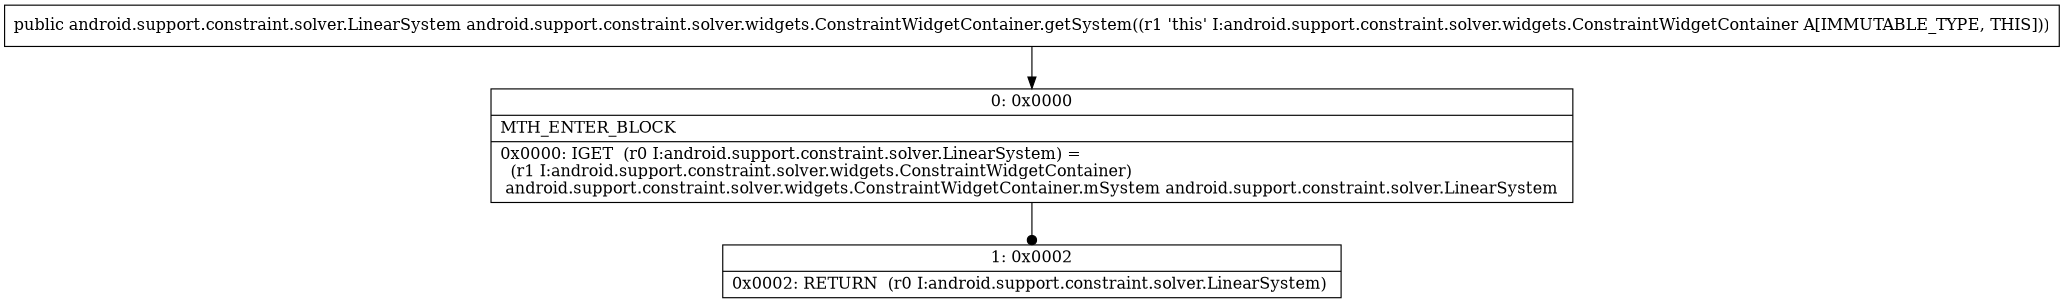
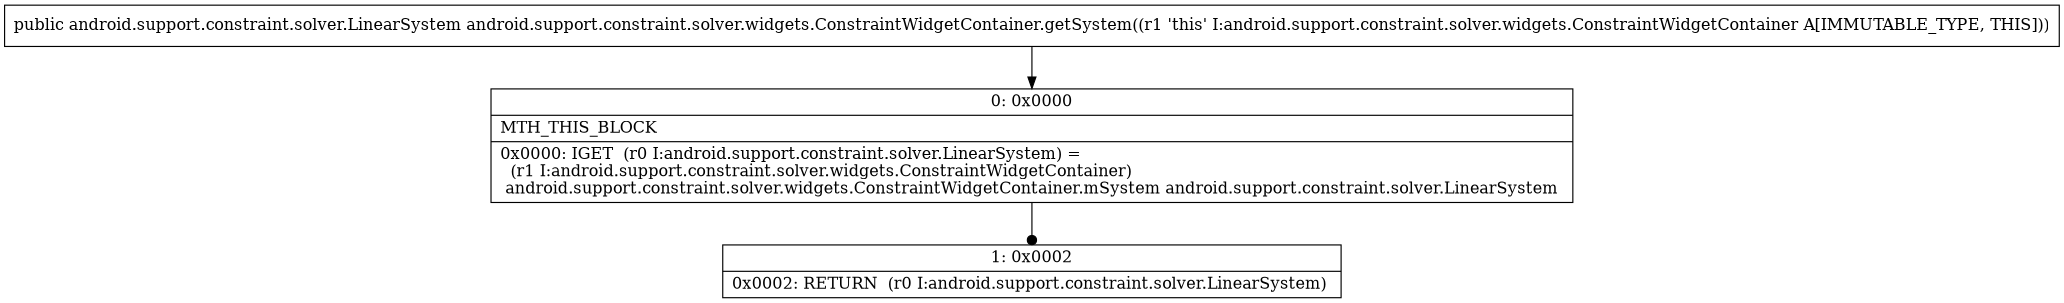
  digraph {
    node [shape=record]
-   n1 [label="{0\:\ 0x0000|MTH_ENTER_BLOCK\l|0x0000: IGET  (r0 I:android.support.constraint.solver.LinearSystem) = \l  (r1 I:android.support.constraint.solver.widgets.ConstraintWidgetContainer)\l android.support.constraint.solver.widgets.ConstraintWidgetContainer.mSystem android.support.constraint.solver.LinearSystem \l}"]
+   n1 [label="{0\:\ 0x0000|MTH_THIS_BLOCK\l|0x0000: IGET  (r0 I:android.support.constraint.solver.LinearSystem) = \l  (r1 I:android.support.constraint.solver.widgets.ConstraintWidgetContainer)\l android.support.constraint.solver.widgets.ConstraintWidgetContainer.mSystem android.support.constraint.solver.LinearSystem \l}"]
    n2 [label="{1\:\ 0x0002|0x0002: RETURN  (r0 I:android.support.constraint.solver.LinearSystem) \l}"]
    n3 [label="{public android.support.constraint.solver.LinearSystem android.support.constraint.solver.widgets.ConstraintWidgetContainer.getSystem((r1 'this' I:android.support.constraint.solver.widgets.ConstraintWidgetContainer A[IMMUTABLE_TYPE, THIS])) }"]
    n1 -> n2 [arrowhead=dot]
    n3 -> n1 [arrowhead=normal]
  }
